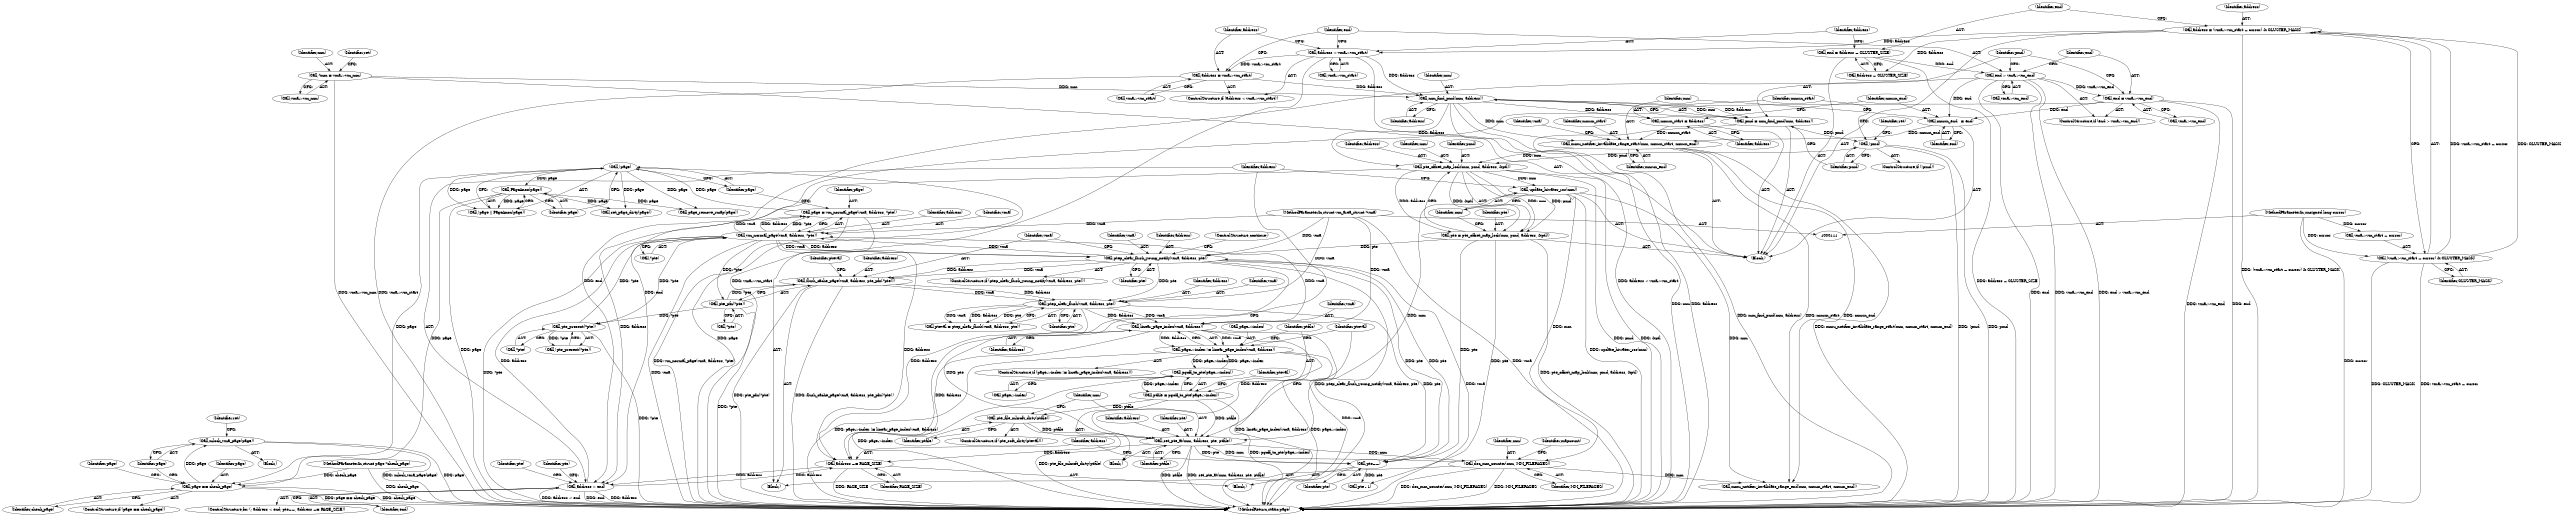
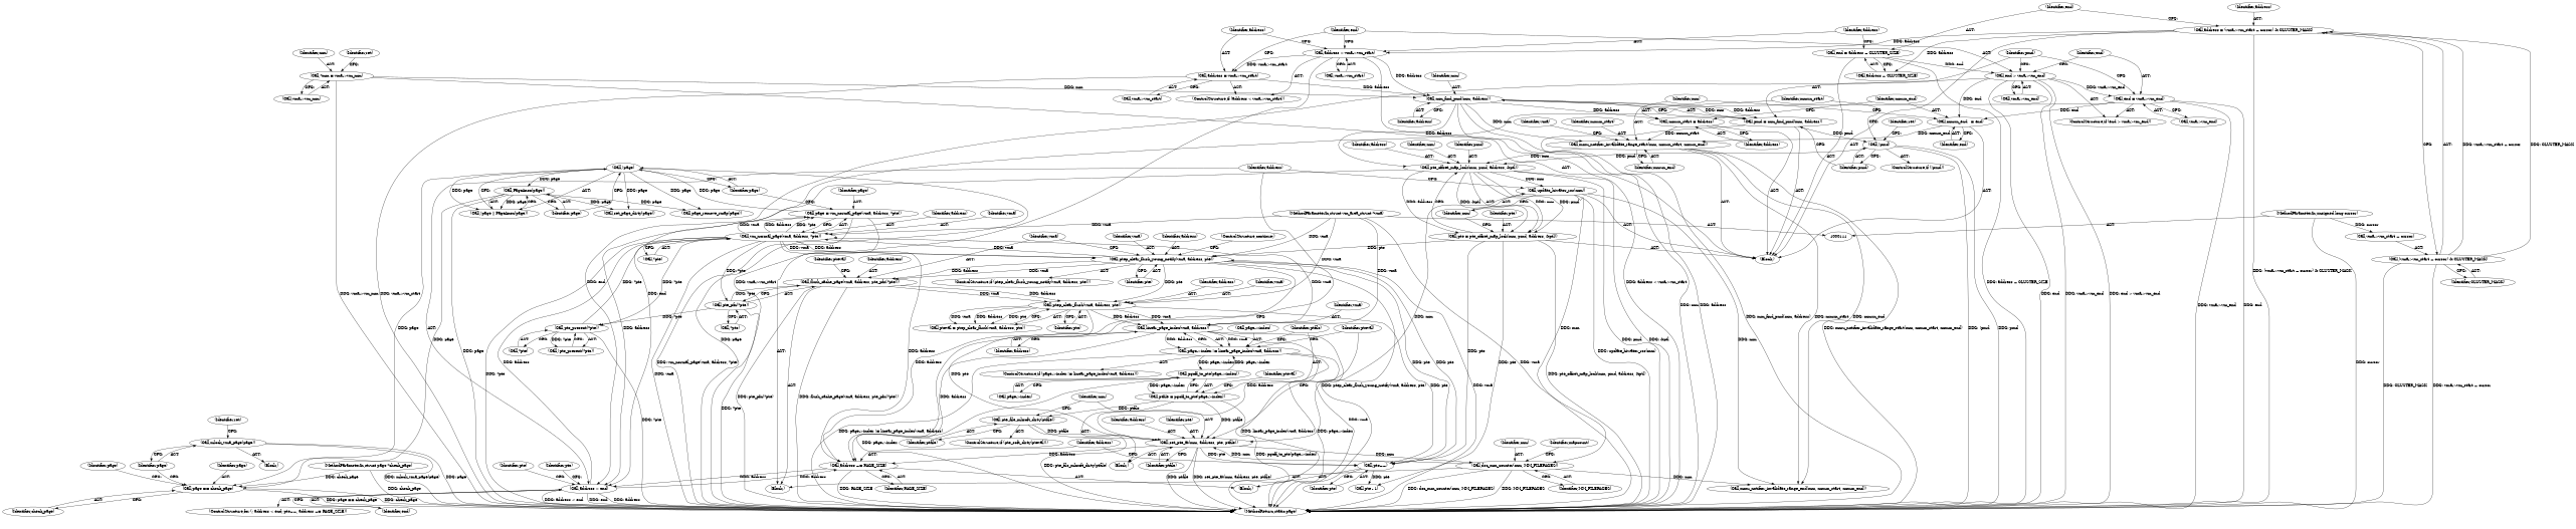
  digraph {
    n1 [label="(Call,mlock_vma_page(page))"]
    n2 [label="(MethodReturn,static page)"]
    n3 [label="(Identifier,page)"]
    n4 [label="(Block,)"]
    n5 [label="(Call,page == check_page)"]
    n6 [label="(Identifier,check_page)"]
-   n7 [label="(ControlStructure,if (page == check_page))"]
    n8 [label="(Call,!page)"]
    n9 [label="(Call,PageAnon(page))"]
    n10 [label="(Call,page_remove_rmap(page))"]
    n11 [label="(Call,set_page_dirty(page))"]
    n12 [label="(Identifier,page)"]
    n13 [label="(Call,!page || PageAnon(page))"]
    n14 [label="(Identifier,page)"]
    n15 [label="(Call,page = vm_normal_page(vma, address, *pte))"]
    n16 [label="(Call,vm_normal_page(vma, address, *pte))"]
    n17 [label="(Block,)"]
    n18 [label="(Call,ptep_clear_flush_young_notify(vma, address, pte))"]
    n19 [label="(Call,pte_pfn(*pte))"]
    n20 [label="(Call,address += PAGE_SIZE)"]
    n21 [label="(Call,pte_present(*pte))"]
    n22 [label="(Call,*pte)"]
    n23 [label="(Call,ptep_clear_flush(vma, address, pte))"]
    n24 [label="(Call,pte++)"]
    n25 [label="(Call,flush_cache_page(vma, address, pte_pfn(*pte)))"]
    n26 [label="(ControlStructure,if (ptep_clear_flush_young_notify(vma, address, pte)))"]
    n27 [label="(Identifier,pte)"]
    n28 [label="(Call,*pte)"]
    n29 [label="(Call,address < end)"]
    n30 [label="(Block,)"]
    n31 [label="(Identifier,PAGE_SIZE)"]
    n32 [label="(Call,*pte)"]
    n33 [label="(Call,!pte_present(*pte))"]
    n34 [label="(Call,linear_page_index(vma, address))"]
    n35 [label="(Call,set_pte_at(mm, address, pte, ptfile))"]
    n36 [label="(Call,page->index != linear_page_index(vma, address))"]
    n37 [label="(Identifier,address)"]
    n38 [label="(Call,dec_mm_counter(mm, MM_FILEPAGES))"]
    n39 [label="(Block,)"]
    n40 [label="(Identifier,ptfile)"]
    n41 [label="(Call,pgoff_to_pte(page->index))"]
    n42 [label="(ControlStructure,if (page->index != linear_page_index(vma, address)))"]
    n43 [label="(Call,pteval = ptep_clear_flush(vma, address, pte))"]
    n44 [label="(Identifier,pte)"]
    n45 [label="(Call,pte - 1)"]
    n46 [label="(Identifier,pte)"]
    n47 [label="(MethodParameterIn,struct vm_area_struct *vma)"]
    1000111
    n49 [label="(Call,pte = pte_offset_map_lock(mm, pmd, address, &ptl))"]
    n50 [label="(Call,pte_offset_map_lock(mm, pmd, address, &ptl))"]
    n51 [label="(Block,)"]
    n52 [label="(Call,update_hiwater_rss(mm))"]
    n53 [label="(Call,mmu_notifier_invalidate_range_end(mm, mmun_start, mmun_end))"]
    n54 [label="(Identifier,mm)"]
    n55 [label="(ControlStructure,for (; address < end; pte++, address += PAGE_SIZE))"]
    n56 [label="(Identifier,end)"]
    n57 [label="(Call,mmu_notifier_invalidate_range_start(mm, mmun_start, mmun_end))"]
    n58 [label="(Identifier,mmun_end)"]
    n59 [label="(Call,mm_find_pmd(mm, address))"]
    n60 [label="(Call,mmun_start = address)"]
    n61 [label="(Call,pmd = mm_find_pmd(mm, address))"]
    n62 [label="(Identifier,address)"]
    n63 [label="(Identifier,address)"]
    n64 [label="(Call,!pmd)"]
    n65 [label="(Call,*mm = vma->vm_mm)"]
    n66 [label="(Call,vma->vm_mm)"]
    n67 [label="(Call,address < vma->vm_start)"]
    n68 [label="(Call,address = vma->vm_start)"]
    n69 [label="(ControlStructure,if (address < vma->vm_start))"]
    n70 [label="(Call,vma->vm_start)"]
    n71 [label="(Call,vma->vm_start)"]
    n72 [label="(Call,address = (vma->vm_start + cursor) & CLUSTER_MASK)"]
    n73 [label="(Call,(vma->vm_start + cursor) & CLUSTER_MASK)"]
    n74 [label="(Call,address + CLUSTER_SIZE)"]
    n75 [label="(Identifier,CLUSTER_MASK)"]
    n76 [label="(Call,end = address + CLUSTER_SIZE)"]
    n77 [label="(Call,end > vma->vm_end)"]
    n78 [label="(MethodParameterIn,unsigned long cursor)"]
    n79 [label="(Call,vma->vm_start + cursor)"]
    n80 [label="(Call,mmun_end   = end)"]
    n81 [label="(Identifier,end)"]
    n82 [label="(Call,end = vma->vm_end)"]
    n83 [label="(ControlStructure,if (end > vma->vm_end))"]
    n84 [label="(Call,vma->vm_end)"]
    n85 [label="(Call,vma->vm_end)"]
    n86 [label="(ControlStructure,if (!pmd))"]
    n87 [label="(Identifier,pmd)"]
    n88 [label="(Identifier,MM_FILEPAGES)"]
    n89 [label="(Call,pte_file_mksoft_dirty(ptfile))"]
    n90 [label="(ControlStructure,if (pte_soft_dirty(pteval)))"]
    n91 [label="(Identifier,ptfile)"]
    n92 [label="(Call,ptfile = pgoff_to_pte(page->index))"]
    n93 [label="(Call,page->index)"]
    n94 [label="(MethodParameterIn,struct page *check_page)"]
    n95 [label="(Identifier,mm)"]
    n96 [label="(Identifier,end)"]
    n97 [label="(Identifier,address)"]
    n98 [label="(Identifier,ptfile)"]
    n99 [label="(Identifier,mmun_start)"]
    n100 [label="(Identifier,end)"]
    n101 [label="(Identifier,address)"]
    n102 [label="(Identifier,pteval)"]
    n103 [label="(Identifier,pmd)"]
    n104 [label="(Identifier,address)"]
    n105 [label="(Identifier,vma)"]
    n106 [label="(Identifier,pteval)"]
    n107 [label="(Identifier,pte)"]
    n108 [label="(Identifier,mm)"]
    n109 [label="(Identifier,address)"]
    n110 [label="(Identifier,pmd)"]
    n111 [label="(Identifier,address)"]
    n112 [label="(Identifier,address)"]
    n113 [label="(Identifier,ret)"]
    n114 [label="(Identifier,address)"]
    n115 [label="(Identifier,page)"]
    n116 [label="(Identifier,page)"]
    n117 [label="(Identifier,pte)"]
    n118 [label="(Identifier,page)"]
    n119 [label="(Identifier,mmun_start)"]
    n120 [label="(Identifier,mapcount)"]
    n121 [label="(Call,page->index)"]
    n122 [label="(Identifier,vma)"]
    n123 [label="(Identifier,mm)"]
    n124 [label="(Identifier,mm)"]
    n125 [label="(Identifier,vma)"]
    n126 [label="(Identifier,address)"]
    n127 [label="(Identifier,mm)"]
    n128 [label="(Identifier,mmun_end)"]
    n129 [label="(Identifier,address)"]
    n130 [label="(Identifier,pte)"]
    n131 [label="(Identifier,pte)"]
    n132 [label="(Identifier,ret)"]
    n133 [label="(Identifier,mm)"]
    n134 [label="(ControlStructure,continue;)"]
    n135 [label="(Identifier,vma)"]
    n136 [label="(Identifier,pteval)"]
    n137 [label="(Identifier,vma)"]
    n138 [label="(Identifier,address)"]
    n139 [label="(Identifier,vma)"]
    n140 [label="(Identifier,end)"]
    n141 [label="(Identifier,address)"]
    n142 [label="(Identifier,ret)"]
    n1 -> n2 [label="DDG: mlock_vma_page(page)"]
    n1 -> n2 [label="DDG: page"]
    n1 -> n3 [label="CFG: "]
    n1 -> n4 [label="AST: "]
    n3 -> n1 [label="AST: "]
    n3 -> n5 [label="CFG: "]
-   n5 -> n1 [label="DDG: page"]
    n5 -> n2 [label="DDG: check_page"]
    n5 -> n2 [label="DDG: page == check_page"]
    n5 -> n6 [label="CFG: "]
-   n5 -> n7 [label="AST: "]
    n6 -> n5 [label="AST: "]
    n8 -> n2 [label="DDG: page"]
    n8 -> n5 [label="DDG: page"]
    n8 -> n9 [label="DDG: page"]
    n8 -> n10 [label="DDG: page"]
    n8 -> n11 [label="DDG: page"]
    n8 -> n12 [label="CFG: "]
    n8 -> n13 [label="AST: "]
    n8 -> n13 [label="DDG: page"]
    n9 -> n2 [label="DDG: page"]
    n9 -> n5 [label="DDG: page"]
    n9 -> n10 [label="DDG: page"]
    n9 -> n11 [label="DDG: page"]
    n9 -> n13 [label="AST: "]
    n9 -> n13 [label="DDG: page"]
    n9 -> n14 [label="CFG: "]
    n12 -> n8 [label="AST: "]
    n12 -> n15 [label="CFG: "]
    n13 -> n8 [label="CFG: "]
    n13 -> n9 [label="CFG: "]
    n14 -> n8 [label="CFG: "]
    n14 -> n9 [label="AST: "]
    n15 -> n2 [label="DDG: vm_normal_page(vma, address, *pte)"]
    n15 -> n8 [label="DDG: page"]
    n15 -> n16 [label="CFG: "]
    n15 -> n17 [label="AST: "]
    n16 -> n2 [label="DDG: *pte"]
    n16 -> n2 [label="DDG: vma"]
    n16 -> n15 [label="AST: "]
    n16 -> n15 [label="DDG: vma"]
    n16 -> n15 [label="DDG: address"]
    n16 -> n15 [label="DDG: *pte"]
    n16 -> n18 [label="DDG: vma"]
    n16 -> n18 [label="DDG: address"]
    n16 -> n19 [label="DDG: *pte"]
    n16 -> n20 [label="DDG: address"]
    n16 -> n21 [label="DDG: *pte"]
    n16 -> n22 [label="CFG: "]
    n18 -> n2 [label="DDG: ptep_clear_flush_young_notify(vma, address, pte)"]
    n18 -> n2 [label="DDG: vma"]
    n18 -> n16 [label="DDG: vma"]
    n18 -> n20 [label="DDG: address"]
    n18 -> n23 [label="DDG: pte"]
    n18 -> n24 [label="DDG: pte"]
    n18 -> n25 [label="DDG: vma"]
    n18 -> n25 [label="DDG: address"]
    n18 -> n26 [label="AST: "]
    n18 -> n27 [label="CFG: "]
    n19 -> n2 [label="DDG: *pte"]
    n19 -> n21 [label="DDG: *pte"]
    n19 -> n25 [label="AST: "]
    n19 -> n25 [label="DDG: *pte"]
    n19 -> n28 [label="CFG: "]
    n20 -> n2 [label="DDG: PAGE_SIZE"]
    n20 -> n29 [label="DDG: address"]
    n20 -> n30 [label="AST: "]
    n20 -> n31 [label="CFG: "]
    n21 -> n2 [label="DDG: *pte"]
    n21 -> n16 [label="DDG: *pte"]
    n21 -> n32 [label="CFG: "]
    n21 -> n33 [label="AST: "]
    n21 -> n33 [label="DDG: *pte"]
    n22 -> n16 [label="AST: "]
    n23 -> n24 [label="DDG: pte"]
    n23 -> n34 [label="DDG: vma"]
    n23 -> n34 [label="DDG: address"]
    n23 -> n35 [label="DDG: pte"]
    n23 -> n43 [label="AST: "]
    n23 -> n43 [label="DDG: vma"]
    n23 -> n43 [label="DDG: address"]
    n23 -> n43 [label="DDG: pte"]
    n23 -> n44 [label="CFG: "]
    n24 -> n18 [label="DDG: pte"]
    n24 -> n30 [label="AST: "]
    n24 -> n45 [label="DDG: pte"]
    n24 -> n46 [label="CFG: "]
    n25 -> n2 [label="DDG: flush_cache_page(vma, address, pte_pfn(*pte))"]
    n25 -> n2 [label="DDG: pte_pfn(*pte)"]
    n25 -> n17 [label="AST: "]
    n25 -> n19 [label="CFG: "]
    n25 -> n23 [label="DDG: vma"]
    n25 -> n23 [label="DDG: address"]
    n27 -> n18 [label="AST: "]
    n28 -> n19 [label="AST: "]
    n29 -> n2 [label="DDG: address < end"]
    n29 -> n2 [label="DDG: end"]
    n29 -> n2 [label="DDG: address"]
    n29 -> n16 [label="DDG: address"]
    n29 -> n20 [label="DDG: address"]
    n29 -> n55 [label="AST: "]
    n29 -> n56 [label="CFG: "]
    n31 -> n20 [label="AST: "]
    n32 -> n21 [label="AST: "]
    n33 -> n21 [label="CFG: "]
    n34 -> n2 [label="DDG: vma"]
    n34 -> n16 [label="DDG: vma"]
    n34 -> n20 [label="DDG: address"]
    n34 -> n35 [label="DDG: address"]
    n34 -> n36 [label="AST: "]
    n34 -> n36 [label="DDG: vma"]
    n34 -> n36 [label="DDG: address"]
    n34 -> n37 [label="CFG: "]
    n35 -> n2 [label="DDG: ptfile"]
    n35 -> n2 [label="DDG: set_pte_at(mm, address, pte, ptfile)"]
    n35 -> n20 [label="DDG: address"]
    n35 -> n24 [label="DDG: pte"]
    n35 -> n38 [label="DDG: mm"]
    n35 -> n39 [label="AST: "]
    n35 -> n40 [label="CFG: "]
    n36 -> n2 [label="DDG: page->index"]
    n36 -> n2 [label="DDG: page->index != linear_page_index(vma, address)"]
    n36 -> n2 [label="DDG: linear_page_index(vma, address)"]
    n36 -> n34 [label="CFG: "]
    n36 -> n41 [label="DDG: page->index"]
    n36 -> n42 [label="AST: "]
    n37 -> n34 [label="AST: "]
    n38 -> n2 [label="DDG: dec_mm_counter(mm, MM_FILEPAGES)"]
    n38 -> n2 [label="DDG: MM_FILEPAGES"]
    n38 -> n17 [label="AST: "]
    n38 -> n35 [label="DDG: mm"]
    n38 -> n53 [label="DDG: mm"]
    n38 -> n88 [label="CFG: "]
    n40 -> n35 [label="AST: "]
    n41 -> n2 [label="DDG: page->index"]
    n41 -> n36 [label="DDG: page->index"]
    n41 -> n92 [label="AST: "]
    n41 -> n92 [label="DDG: page->index"]
    n41 -> n93 [label="CFG: "]
    n43 -> n23 [label="CFG: "]
    n44 -> n23 [label="AST: "]
    n46 -> n24 [label="AST: "]
    n47 -> n2 [label="DDG: vma"]
    n47 -> n16 [label="DDG: vma"]
    n47 -> n18 [label="DDG: vma"]
    n47 -> n23 [label="DDG: vma"]
    n47 -> n34 [label="DDG: vma"]
    n47 -> 1000111 [label="AST: "]
    n49 -> n2 [label="DDG: pte_offset_map_lock(mm, pmd, address, &ptl)"]
    n49 -> n18 [label="DDG: pte"]
    n49 -> n24 [label="DDG: pte"]
    n49 -> n45 [label="DDG: pte"]
    n49 -> n50 [label="CFG: "]
    n49 -> n51 [label="AST: "]
    n50 -> n2 [label="DDG: pmd"]
    n50 -> n2 [label="DDG: &ptl"]
    n50 -> n29 [label="DDG: address"]
    n50 -> n49 [label="AST: "]
    n50 -> n49 [label="DDG: mm"]
    n50 -> n49 [label="DDG: pmd"]
    n50 -> n49 [label="DDG: address"]
    n50 -> n49 [label="DDG: &ptl"]
    n50 -> n52 [label="DDG: mm"]
    n52 -> n2 [label="DDG: update_hiwater_rss(mm)"]
    n52 -> n35 [label="DDG: mm"]
    n52 -> n38 [label="DDG: mm"]
    n52 -> n51 [label="AST: "]
    n52 -> n53 [label="DDG: mm"]
    n52 -> n54 [label="CFG: "]
    n54 -> n49 [label="CFG: "]
    n54 -> n52 [label="AST: "]
    n56 -> n29 [label="AST: "]
    n57 -> n2 [label="DDG: mmu_notifier_invalidate_range_start(mm, mmun_start, mmun_end)"]
    n57 -> n50 [label="DDG: mm"]
    n57 -> n51 [label="AST: "]
    n57 -> n53 [label="DDG: mmun_start"]
    n57 -> n53 [label="DDG: mmun_end"]
    n57 -> n58 [label="CFG: "]
    n58 -> n57 [label="AST: "]
    n59 -> n2 [label="DDG: mm"]
    n59 -> n2 [label="DDG: address"]
    n59 -> n50 [label="DDG: address"]
    n59 -> n57 [label="DDG: mm"]
    n59 -> n60 [label="DDG: address"]
    n59 -> n61 [label="AST: "]
    n59 -> n61 [label="DDG: mm"]
    n59 -> n61 [label="DDG: address"]
    n59 -> n62 [label="CFG: "]
    n60 -> n51 [label="AST: "]
    n60 -> n57 [label="DDG: mmun_start"]
    n60 -> n63 [label="CFG: "]
    n61 -> n2 [label="DDG: mm_find_pmd(mm, address)"]
    n61 -> n51 [label="AST: "]
    n61 -> n59 [label="CFG: "]
    n61 -> n64 [label="DDG: pmd"]
    n62 -> n59 [label="AST: "]
    n63 -> n60 [label="AST: "]
    n64 -> n2 [label="DDG: !pmd"]
    n64 -> n2 [label="DDG: pmd"]
    n64 -> n50 [label="DDG: pmd"]
    n64 -> n86 [label="AST: "]
    n64 -> n87 [label="CFG: "]
    n65 -> n2 [label="DDG: vma->vm_mm"]
    n65 -> n51 [label="AST: "]
    n65 -> n59 [label="DDG: mm"]
    n65 -> n66 [label="CFG: "]
    n66 -> n65 [label="AST: "]
    n67 -> n2 [label="DDG: vma->vm_start"]
    n67 -> n2 [label="DDG: address < vma->vm_start"]
    n67 -> n59 [label="DDG: address"]
    n67 -> n68 [label="DDG: vma->vm_start"]
    n67 -> n69 [label="AST: "]
    n67 -> n70 [label="CFG: "]
    n68 -> n2 [label="DDG: vma->vm_start"]
    n68 -> n59 [label="DDG: address"]
    n68 -> n69 [label="AST: "]
    n68 -> n71 [label="CFG: "]
    n70 -> n67 [label="AST: "]
    n71 -> n68 [label="AST: "]
    n72 -> n2 [label="DDG: (vma->vm_start + cursor) & CLUSTER_MASK"]
    n72 -> n51 [label="AST: "]
    n72 -> n67 [label="DDG: address"]
    n72 -> n73 [label="CFG: "]
    n72 -> n74 [label="DDG: address"]
    n73 -> n2 [label="DDG: CLUSTER_MASK"]
    n73 -> n2 [label="DDG: vma->vm_start + cursor"]
    n73 -> n72 [label="AST: "]
    n73 -> n72 [label="DDG: vma->vm_start + cursor"]
    n73 -> n72 [label="DDG: CLUSTER_MASK"]
    n73 -> n75 [label="CFG: "]
    n74 -> n76 [label="AST: "]
    n75 -> n73 [label="AST: "]
    n76 -> n2 [label="DDG: address + CLUSTER_SIZE"]
    n76 -> n51 [label="AST: "]
    n76 -> n74 [label="CFG: "]
    n76 -> n77 [label="DDG: end"]
    n77 -> n2 [label="DDG: vma->vm_end"]
    n77 -> n2 [label="DDG: end > vma->vm_end"]
    n77 -> n2 [label="DDG: end"]
    n77 -> n29 [label="DDG: end"]
    n77 -> n80 [label="DDG: end"]
    n77 -> n82 [label="DDG: vma->vm_end"]
    n77 -> n83 [label="AST: "]
    n77 -> n85 [label="CFG: "]
    n78 -> n2 [label="DDG: cursor"]
    n78 -> 1000111 [label="AST: "]
-   n78 -> n73 [label="DDG: cursor"]
    n78 -> n79 [label="DDG: cursor"]
    n79 -> n73 [label="AST: "]
    n80 -> n51 [label="AST: "]
    n80 -> n57 [label="DDG: mmun_end"]
    n80 -> n81 [label="CFG: "]
    n81 -> n80 [label="AST: "]
    n82 -> n2 [label="DDG: end"]
    n82 -> n2 [label="DDG: vma->vm_end"]
    n82 -> n29 [label="DDG: end"]
    n82 -> n80 [label="DDG: end"]
    n82 -> n83 [label="AST: "]
    n82 -> n84 [label="CFG: "]
    n84 -> n82 [label="AST: "]
    n85 -> n77 [label="AST: "]
    n87 -> n61 [label="CFG: "]
    n87 -> n64 [label="AST: "]
    n88 -> n38 [label="AST: "]
    n89 -> n2 [label="DDG: pte_file_mksoft_dirty(ptfile)"]
    n89 -> n35 [label="DDG: ptfile"]
    n89 -> n90 [label="AST: "]
    n89 -> n91 [label="CFG: "]
    n91 -> n89 [label="AST: "]
    n92 -> n2 [label="DDG: pgoff_to_pte(page->index)"]
    n92 -> n35 [label="DDG: ptfile"]
    n92 -> n39 [label="AST: "]
    n92 -> n41 [label="CFG: "]
    n92 -> n89 [label="DDG: ptfile"]
    n93 -> n41 [label="AST: "]
    n94 -> n2 [label="DDG: check_page"]
    n94 -> n5 [label="DDG: check_page"]
    n95 -> n50 [label="AST: "]
    n96 -> n77 [label="CFG: "]
    n96 -> n82 [label="AST: "]
    n97 -> n20 [label="CFG: "]
    n97 -> n29 [label="AST: "]
    n97 -> n52 [label="CFG: "]
    n98 -> n36 [label="CFG: "]
    n98 -> n92 [label="AST: "]
    n99 -> n57 [label="AST: "]
    n100 -> n72 [label="CFG: "]
    n100 -> n76 [label="AST: "]
    n101 -> n16 [label="AST: "]
    n102 -> n92 [label="CFG: "]
    n103 -> n50 [label="AST: "]
    n104 -> n20 [label="AST: "]
    n104 -> n24 [label="CFG: "]
    n105 -> n34 [label="AST: "]
    n106 -> n35 [label="CFG: "]
    n106 -> n36 [label="CFG: "]
    n107 -> n29 [label="CFG: "]
    n108 -> n57 [label="AST: "]
    n108 -> n80 [label="CFG: "]
    n109 -> n35 [label="AST: "]
    n110 -> n61 [label="AST: "]
    n110 -> n77 [label="CFG: "]
    n110 -> n82 [label="CFG: "]
    n111 -> n67 [label="CFG: "]
    n111 -> n68 [label="AST: "]
    n112 -> n67 [label="AST: "]
    n112 -> n76 [label="CFG: "]
    n113 -> n1 [label="CFG: "]
    n114 -> n50 [label="AST: "]
    n115 -> n5 [label="AST: "]
    n116 -> n15 [label="AST: "]
    n117 -> n35 [label="AST: "]
    n118 -> n5 [label="CFG: "]
    n119 -> n60 [label="AST: "]
    n119 -> n64 [label="CFG: "]
    n120 -> n38 [label="CFG: "]
    n121 -> n36 [label="AST: "]
    n122 -> n18 [label="CFG: "]
    n122 -> n25 [label="AST: "]
    n123 -> n35 [label="AST: "]
    n123 -> n89 [label="CFG: "]
    n124 -> n65 [label="AST: "]
    n125 -> n23 [label="AST: "]
    n126 -> n25 [label="AST: "]
    n127 -> n38 [label="AST: "]
    n128 -> n60 [label="CFG: "]
    n128 -> n80 [label="AST: "]
    n129 -> n23 [label="AST: "]
    n130 -> n29 [label="CFG: "]
    n131 -> n49 [label="AST: "]
    n132 -> n64 [label="CFG: "]
    n133 -> n59 [label="AST: "]
    n134 -> n18 [label="CFG: "]
    n135 -> n57 [label="CFG: "]
    n136 -> n25 [label="CFG: "]
    n137 -> n16 [label="AST: "]
    n138 -> n72 [label="AST: "]
    n139 -> n18 [label="AST: "]
    n140 -> n67 [label="CFG: "]
    n140 -> n68 [label="CFG: "]
    n140 -> n77 [label="AST: "]
    n141 -> n18 [label="AST: "]
    n142 -> n65 [label="CFG: "]
  }
